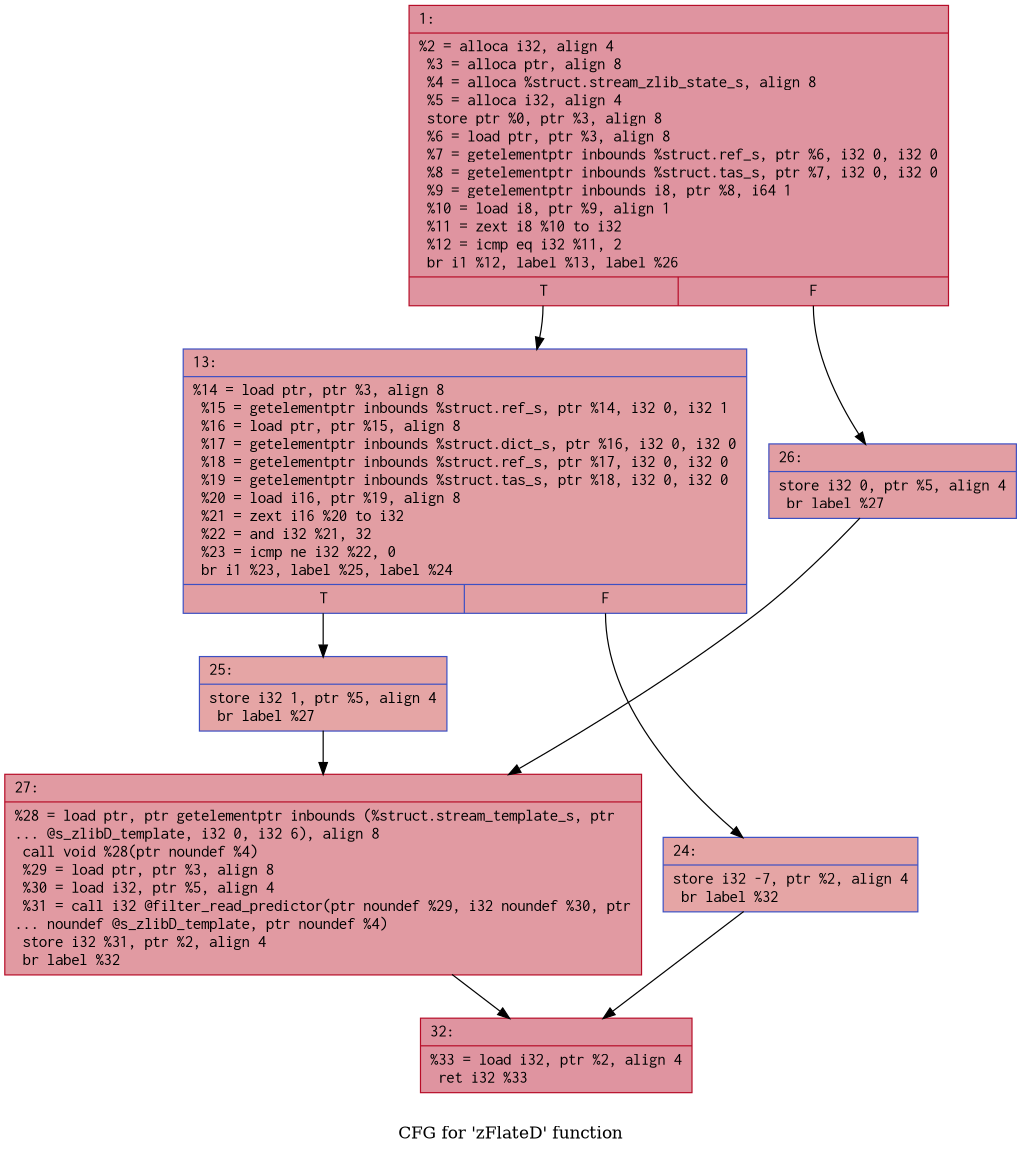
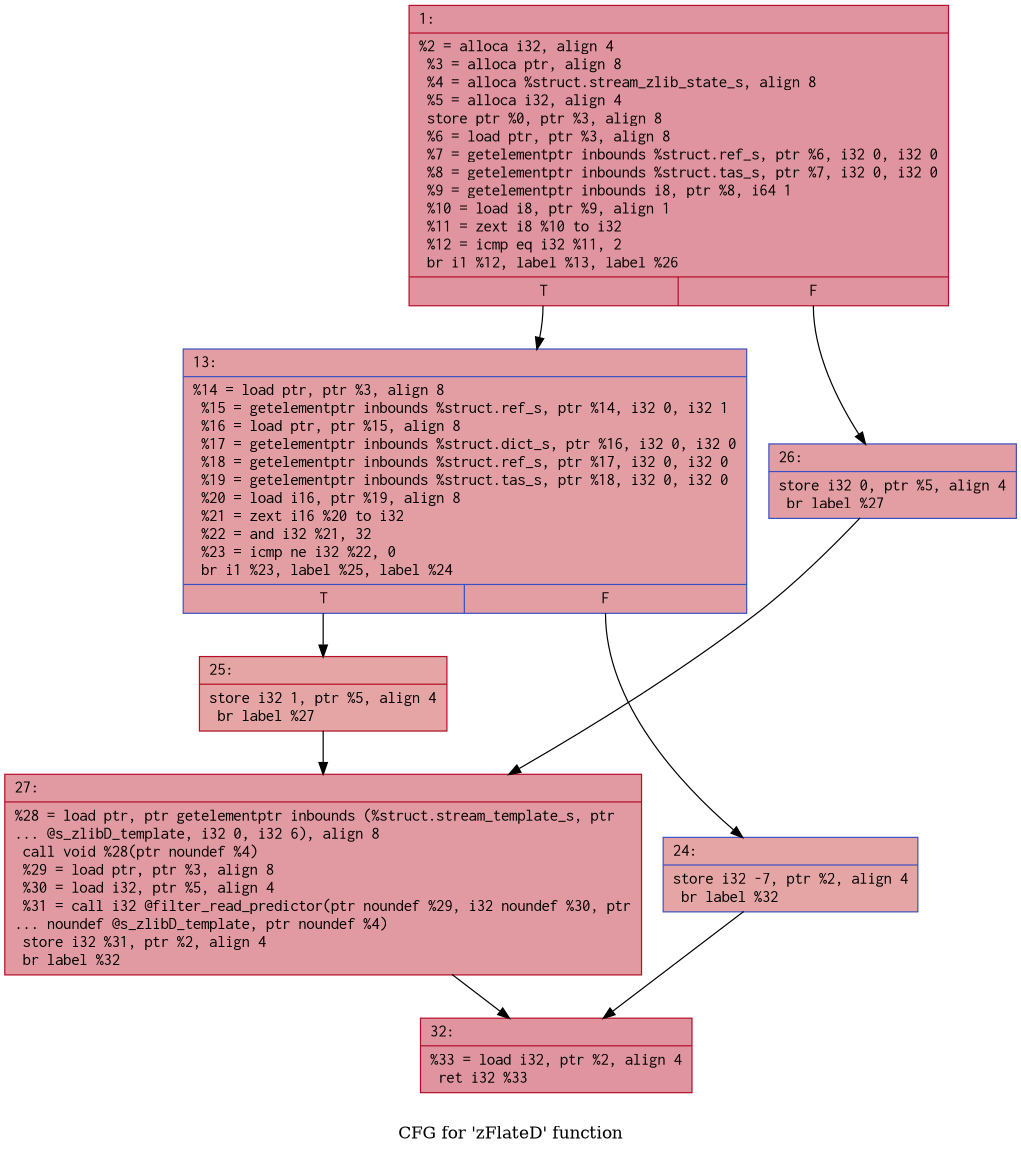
  digraph {
    label="CFG for 'zFlateD' function"
    node [color="#3d50c3ff" fillcolor="#b70d2870" fontname=Courier shape=record style=filled]
    n1 [color="#b70d28ff" label="{1:\l|  %2 = alloca i32, align 4\l  %3 = alloca ptr, align 8\l  %4 = alloca %struct.stream_zlib_state_s, align 8\l  %5 = alloca i32, align 4\l  store ptr %0, ptr %3, align 8\l  %6 = load ptr, ptr %3, align 8\l  %7 = getelementptr inbounds %struct.ref_s, ptr %6, i32 0, i32 0\l  %8 = getelementptr inbounds %struct.tas_s, ptr %7, i32 0, i32 0\l  %9 = getelementptr inbounds i8, ptr %8, i64 1\l  %10 = load i8, ptr %9, align 1\l  %11 = zext i8 %10 to i32\l  %12 = icmp eq i32 %11, 2\l  br i1 %12, label %13, label %26\l|{<s0>T|<s1>F}}"]
    n2 [fillcolor="#be242e70" label="{13:\l|  %14 = load ptr, ptr %3, align 8\l  %15 = getelementptr inbounds %struct.ref_s, ptr %14, i32 0, i32 1\l  %16 = load ptr, ptr %15, align 8\l  %17 = getelementptr inbounds %struct.dict_s, ptr %16, i32 0, i32 0\l  %18 = getelementptr inbounds %struct.ref_s, ptr %17, i32 0, i32 0\l  %19 = getelementptr inbounds %struct.tas_s, ptr %18, i32 0, i32 0\l  %20 = load i16, ptr %19, align 8\l  %21 = zext i16 %20 to i32\l  %22 = and i32 %21, 32\l  %23 = icmp ne i32 %22, 0\l  br i1 %23, label %25, label %24\l|{<s0>T|<s1>F}}"]
    n3 [fillcolor="#be242e70" label="{26:\l|  store i32 0, ptr %5, align 4\l  br label %27\l}"]
-   n4 [fillcolor="#c5333470" label="{25:\l|  store i32 1, ptr %5, align 4\l  br label %27\l}"]
+   n4 [color="#b70d28ff" fillcolor="#c5333470" label="{25:\l|  store i32 1, ptr %5, align 4\l  br label %27\l}"]
    n5 [fillcolor="#c5333470" label="{24:\l|  store i32 -7, ptr %2, align 4\l  br label %32\l}"]
    n6 [color="#b70d28ff" fillcolor="#bb1b2c70" label="{27:\l|  %28 = load ptr, ptr getelementptr inbounds (%struct.stream_template_s, ptr\l... @s_zlibD_template, i32 0, i32 6), align 8\l  call void %28(ptr noundef %4)\l  %29 = load ptr, ptr %3, align 8\l  %30 = load i32, ptr %5, align 4\l  %31 = call i32 @filter_read_predictor(ptr noundef %29, i32 noundef %30, ptr\l... noundef @s_zlibD_template, ptr noundef %4)\l  store i32 %31, ptr %2, align 4\l  br label %32\l}"]
    n7 [color="#b70d28ff" label="{32:\l|  %33 = load i32, ptr %2, align 4\l  ret i32 %33\l}"]
    n1 -> n2 [tailport=s0]
    n1 -> n3 [tailport=s1]
    n2 -> n4 [tailport=s0]
    n2 -> n5 [tailport=s1]
    n3 -> n6
    n4 -> n6
    n5 -> n7
    n6 -> n7
  }
